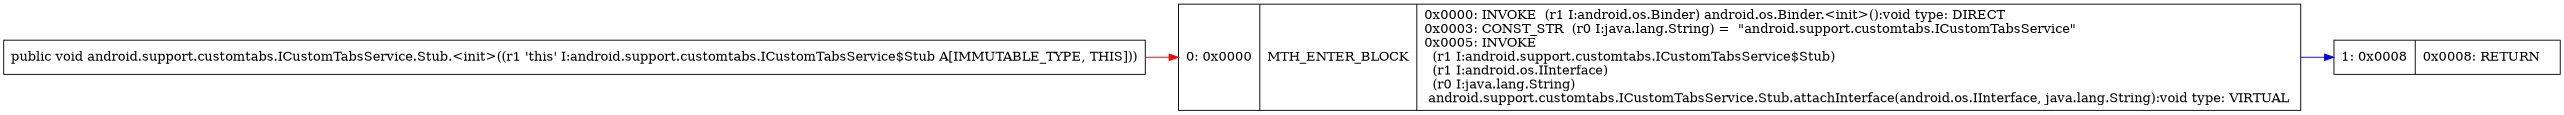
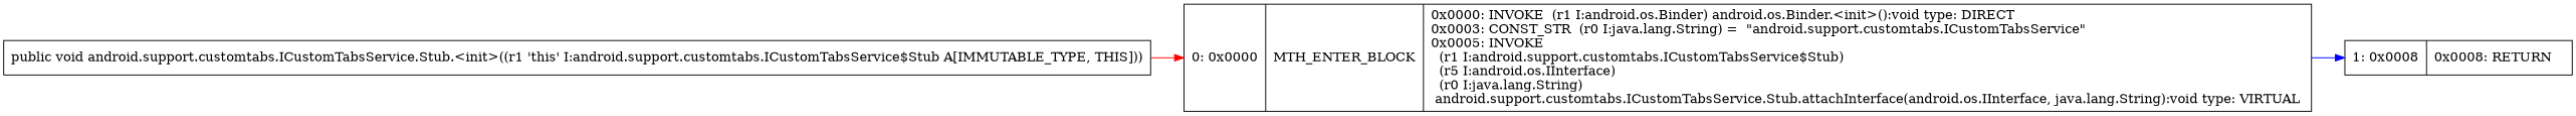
  digraph {
    rankdir=LR
    node [shape=record]
-   n1 [label="{0\:\ 0x0000|MTH_ENTER_BLOCK\l|0x0000: INVOKE  (r1 I:android.os.Binder) android.os.Binder.\<init\>():void type: DIRECT \l0x0003: CONST_STR  (r0 I:java.lang.String) =  \"android.support.customtabs.ICustomTabsService\" \l0x0005: INVOKE  \l  (r1 I:android.support.customtabs.ICustomTabsService$Stub)\l  (r1 I:android.os.IInterface)\l  (r0 I:java.lang.String)\l android.support.customtabs.ICustomTabsService.Stub.attachInterface(android.os.IInterface, java.lang.String):void type: VIRTUAL \l}"]
+   n1 [label="{0\:\ 0x0000|MTH_ENTER_BLOCK\l|0x0000: INVOKE  (r1 I:android.os.Binder) android.os.Binder.\<init\>():void type: DIRECT \l0x0003: CONST_STR  (r0 I:java.lang.String) =  \"android.support.customtabs.ICustomTabsService\" \l0x0005: INVOKE  \l  (r1 I:android.support.customtabs.ICustomTabsService$Stub)\l  (r5 I:android.os.IInterface)\l  (r0 I:java.lang.String)\l android.support.customtabs.ICustomTabsService.Stub.attachInterface(android.os.IInterface, java.lang.String):void type: VIRTUAL \l}"]
    n2 [label="{1\:\ 0x0008|0x0008: RETURN   \l}"]
    n3 [label="{public void android.support.customtabs.ICustomTabsService.Stub.\<init\>((r1 'this' I:android.support.customtabs.ICustomTabsService$Stub A[IMMUTABLE_TYPE, THIS])) }"]
    n1 -> n2 [color=blue]
    n3 -> n1 [color=red]
  }
